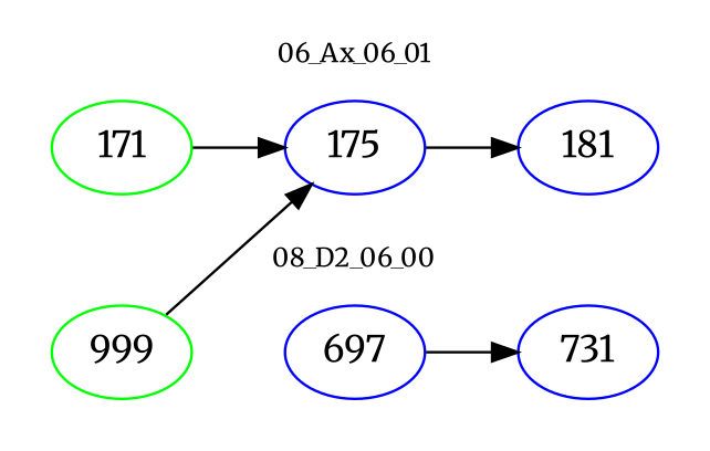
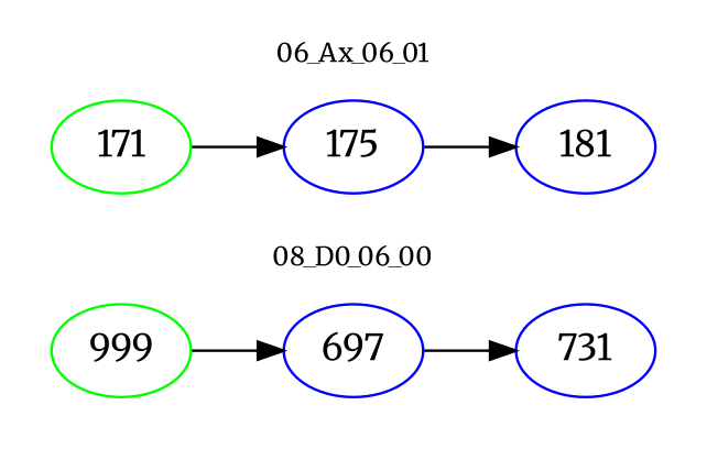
  digraph {
    fontname=Merriweather
    rankdir=LR
    node [color=blue fontname=Merriweather]
    edge [color=black fontname=Merriweather]
    n1 [color=green label=171]
    n2 [label=175]
    n3 [label=181]
    n4 [color=green label=999]
    n5 [label=697]
    n6 [label=731]
    subgraph cluster_1 {
      color=white
      fontsize=10
      label="06_Ax_06_01"
      n1
      n2
      n3
    }
    subgraph cluster_2 {
      color=white
      fontsize=10
-     label="08_D2_06_00"
+     label="08_D0_06_00"
      n4
      n5
      n6
    }
    n1 -> n2
    n2 -> n3
-   n4 -> n2
+   n4 -> n5
    n5 -> n6
  }
